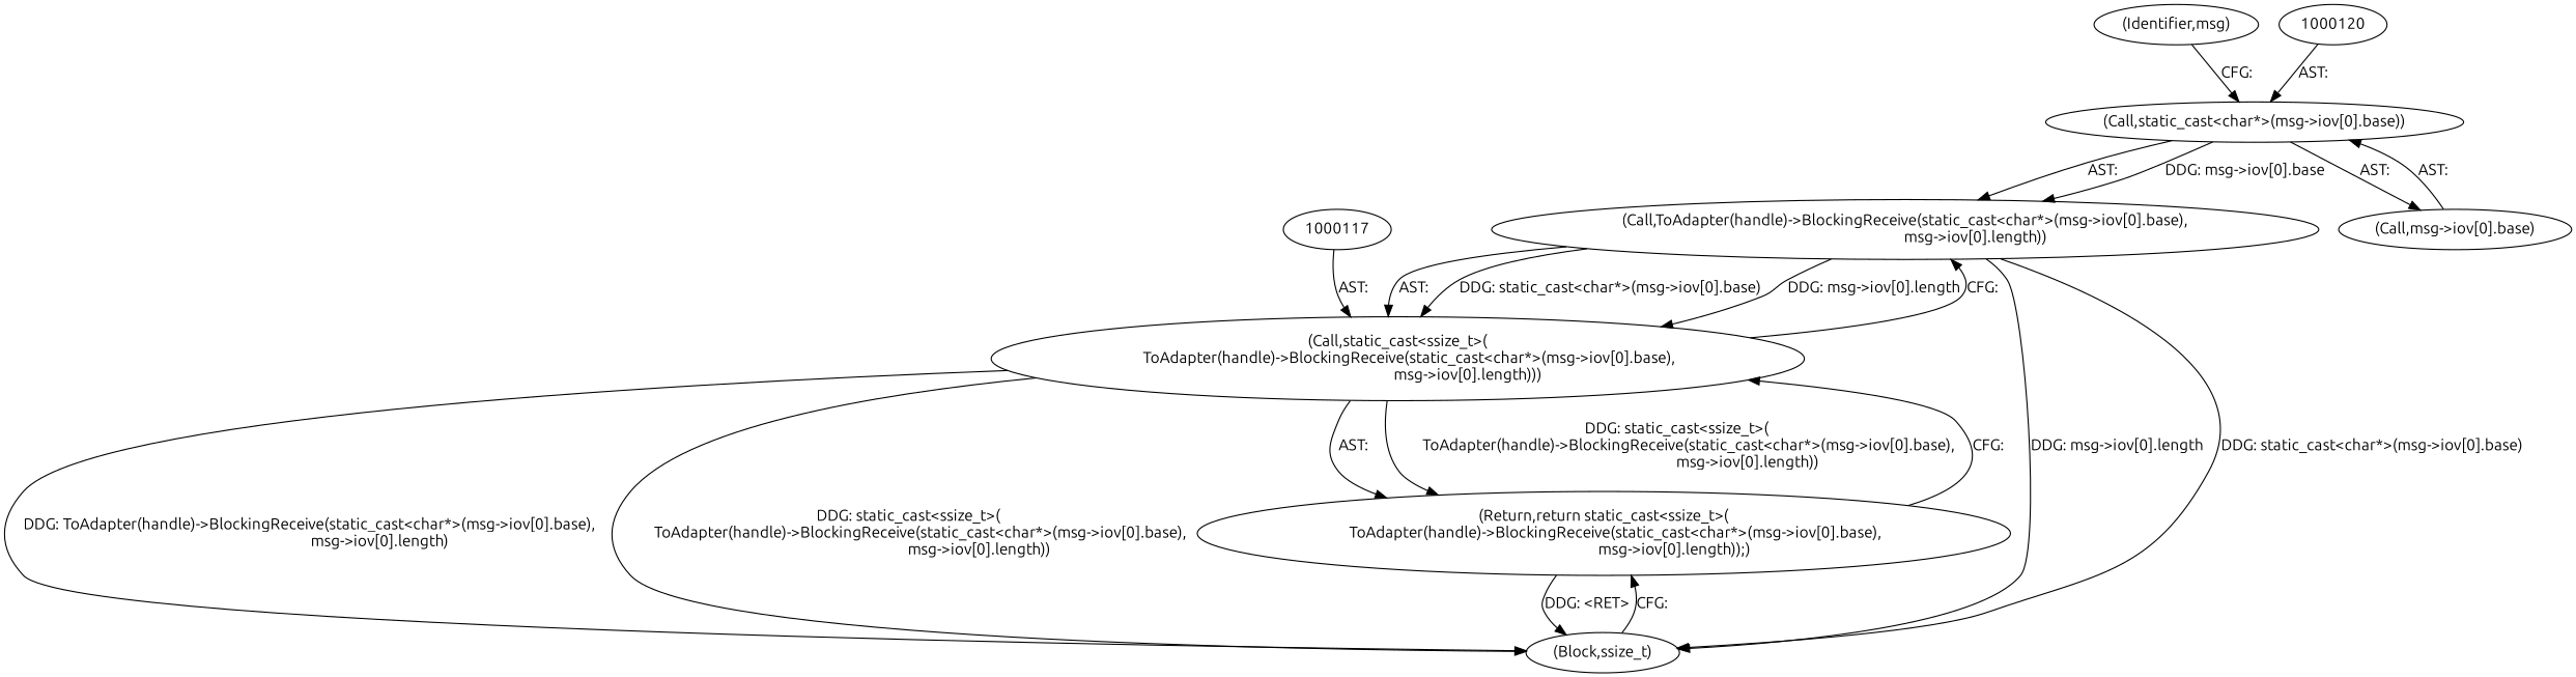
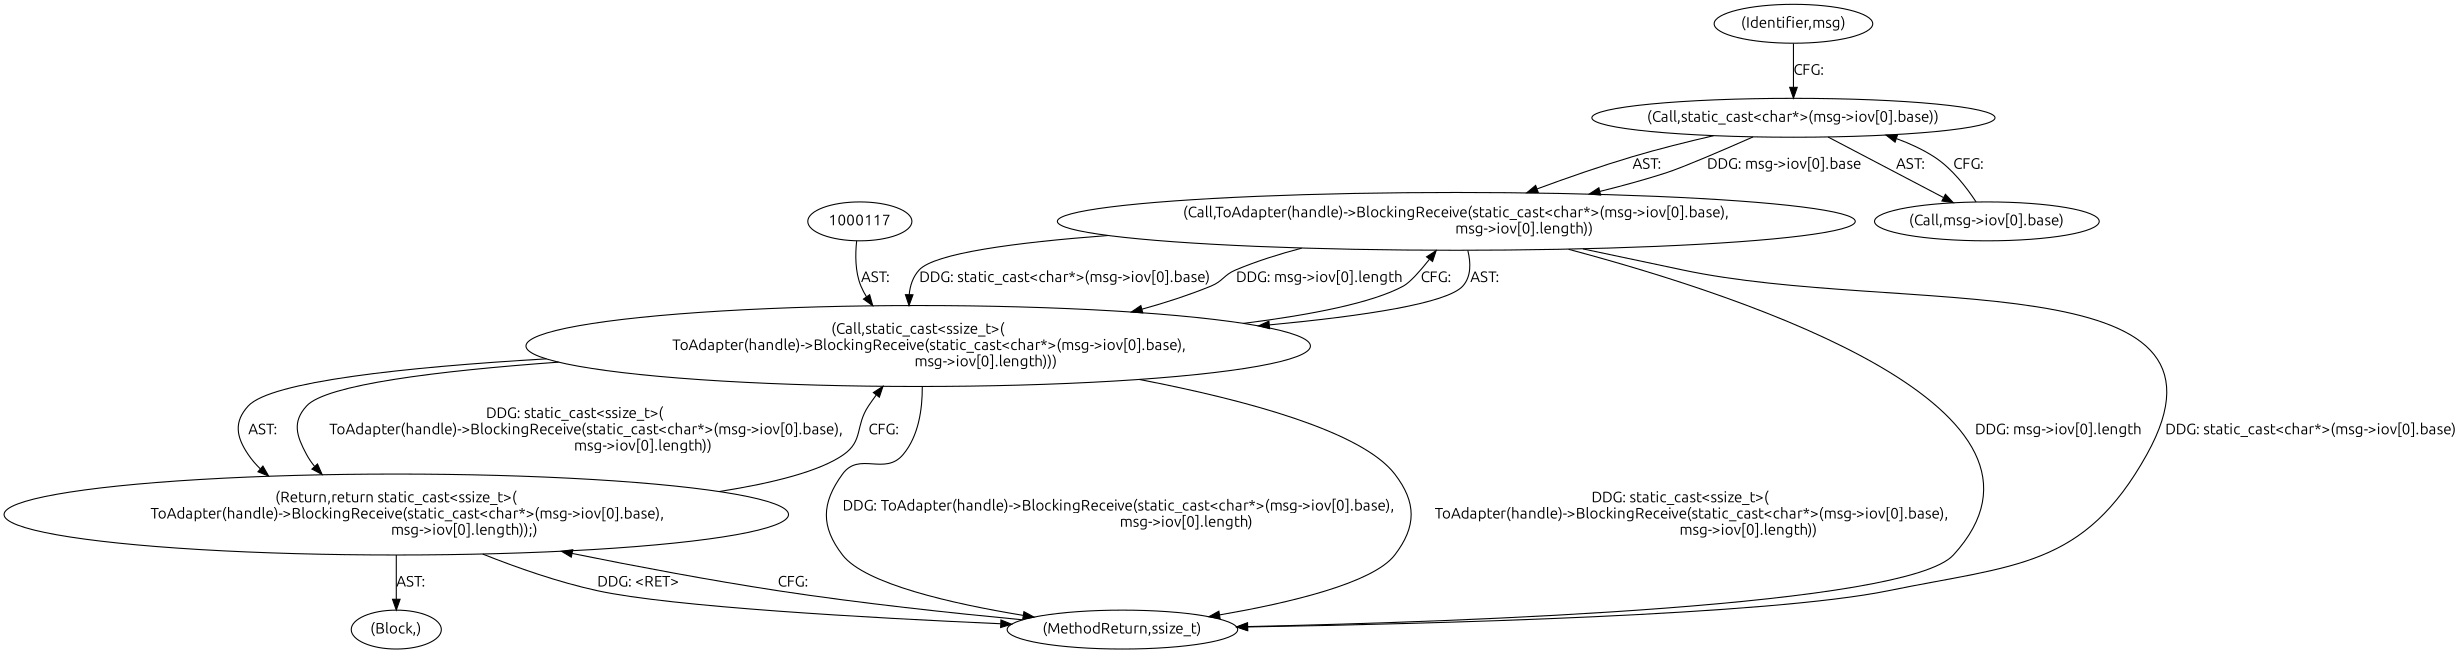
  digraph {
    fontname=Ubuntu
    node [fontname=Ubuntu]
    edge [fontname=Ubuntu]
    n1 [label="(Call,ToAdapter(handle)->BlockingReceive(static_cast<char*>(msg->iov[0].base),\n                                          msg->iov[0].length))"]
    n2 [label="(Call,static_cast<ssize_t>(\n       ToAdapter(handle)->BlockingReceive(static_cast<char*>(msg->iov[0].base),\n                                          msg->iov[0].length)))"]
-   n3 [label="(Block,ssize_t)"]
+   n3 [label="(MethodReturn,ssize_t)"]
    n4 [label="(Return,return static_cast<ssize_t>(\n       ToAdapter(handle)->BlockingReceive(static_cast<char*>(msg->iov[0].base),\n                                          msg->iov[0].length));)"]
    n5 [label="(Call,static_cast<char*>(msg->iov[0].base))"]
    n6 [label="(Call,msg->iov[0].base)"]
+   n7 [label="(Block,)"]
    n8 [label="(Identifier,msg)"]
-   1000120
    1000117
    n1 -> n2 [label="AST: "]
    n1 -> n2 [label="DDG: static_cast<char*>(msg->iov[0].base)"]
    n1 -> n2 [label="DDG: msg->iov[0].length"]
    n1 -> n3 [label="DDG: msg->iov[0].length"]
    n1 -> n3 [label="DDG: static_cast<char*>(msg->iov[0].base)"]
    n2 -> n1 [label="CFG: "]
    n2 -> n3 [label="DDG: ToAdapter(handle)->BlockingReceive(static_cast<char*>(msg->iov[0].base),\n                                          msg->iov[0].length)"]
    n2 -> n3 [label="DDG: static_cast<ssize_t>(\n       ToAdapter(handle)->BlockingReceive(static_cast<char*>(msg->iov[0].base),\n                                          msg->iov[0].length))"]
    n2 -> n4 [label="AST: "]
    n2 -> n4 [label="DDG: static_cast<ssize_t>(\n       ToAdapter(handle)->BlockingReceive(static_cast<char*>(msg->iov[0].base),\n                                          msg->iov[0].length))"]
    n3 -> n4 [label="CFG: "]
    n4 -> n2 [label="CFG: "]
    n4 -> n3 [label="DDG: <RET>"]
+   n4 -> n7 [label="AST: "]
    n5 -> n1 [label="AST: "]
    n5 -> n1 [label="DDG: msg->iov[0].base"]
    n5 -> n6 [label="AST: "]
-   n6 -> n5 [label="AST: "]
+   n6 -> n5 [label="CFG: "]
    n8 -> n5 [label="CFG: "]
-   1000120 -> n5 [label="AST: "]
    1000117 -> n2 [label="AST: "]
  }
